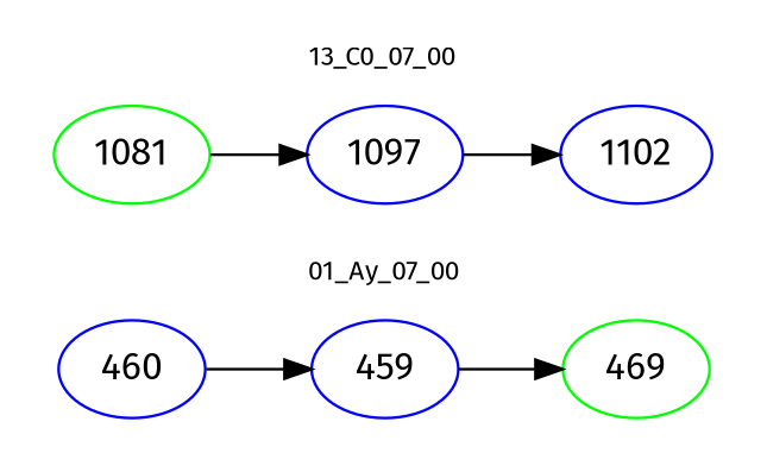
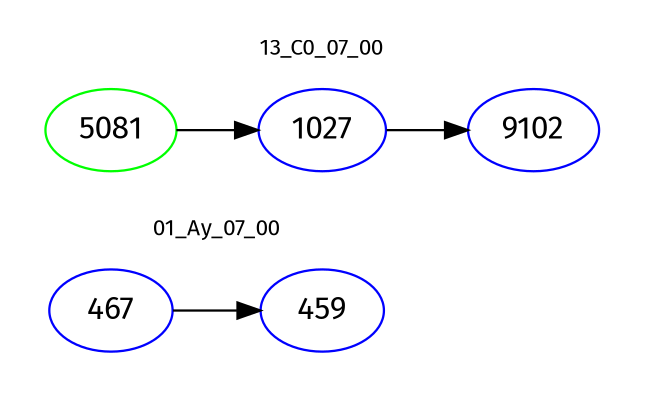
  digraph {
    fontname="Fira Sans"
    rankdir=LR
    node [color=blue fontname="Fira Sans"]
    edge [color=black fontname="Fira Sans"]
    n1 [label=459]
-   n2 [label=460]
-   n3 [color=green label=469]
-   n4 [label=1097]
-   n5 [color=green label=1081]
-   n6 [label=1102]
+   n2 [label=467]
+   n4 [label=1027]
+   n5 [color=green label=5081]
+   n6 [label=9102]
    subgraph cluster_1 {
      color=white
      fontsize=10
      label="01_Ay_07_00"
      n1
      n2
-     n3
    }
    subgraph cluster_2 {
      color=white
      fontsize=10
      label="13_C0_07_00"
      n4
      n5
      n6
    }
-   n1 -> n3
    n2 -> n1
    n4 -> n6
    n5 -> n4
  }
